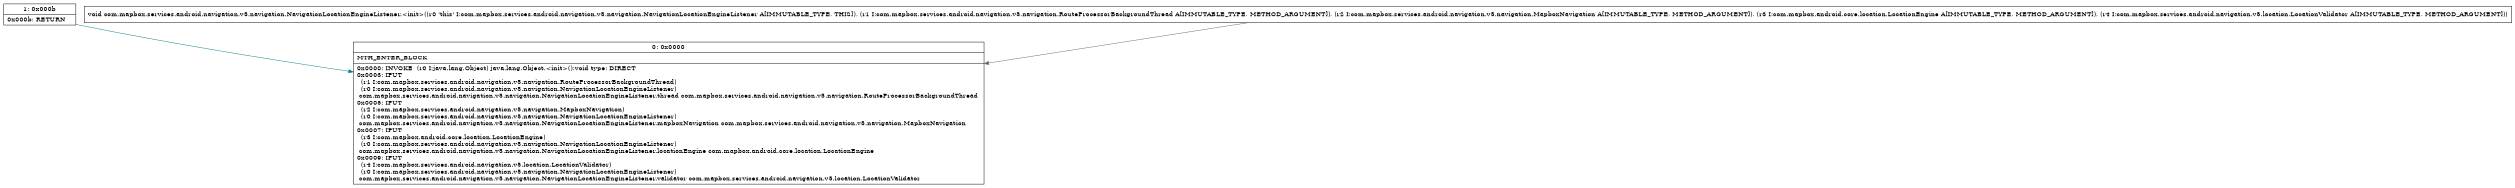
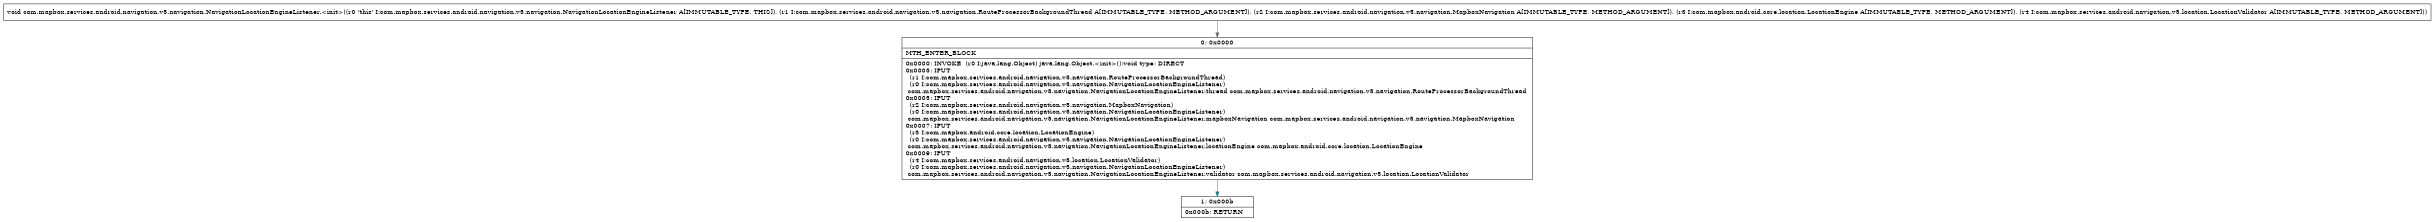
  digraph {
    node [shape=record]
    n1 [label="{0\:\ 0x0000|MTH_ENTER_BLOCK\l|0x0000: INVOKE  (r0 I:java.lang.Object) java.lang.Object.\<init\>():void type: DIRECT \l0x0003: IPUT  \l  (r1 I:com.mapbox.services.android.navigation.v5.navigation.RouteProcessorBackgroundThread)\l  (r0 I:com.mapbox.services.android.navigation.v5.navigation.NavigationLocationEngineListener)\l com.mapbox.services.android.navigation.v5.navigation.NavigationLocationEngineListener.thread com.mapbox.services.android.navigation.v5.navigation.RouteProcessorBackgroundThread \l0x0005: IPUT  \l  (r2 I:com.mapbox.services.android.navigation.v5.navigation.MapboxNavigation)\l  (r0 I:com.mapbox.services.android.navigation.v5.navigation.NavigationLocationEngineListener)\l com.mapbox.services.android.navigation.v5.navigation.NavigationLocationEngineListener.mapboxNavigation com.mapbox.services.android.navigation.v5.navigation.MapboxNavigation \l0x0007: IPUT  \l  (r3 I:com.mapbox.android.core.location.LocationEngine)\l  (r0 I:com.mapbox.services.android.navigation.v5.navigation.NavigationLocationEngineListener)\l com.mapbox.services.android.navigation.v5.navigation.NavigationLocationEngineListener.locationEngine com.mapbox.android.core.location.LocationEngine \l0x0009: IPUT  \l  (r4 I:com.mapbox.services.android.navigation.v5.location.LocationValidator)\l  (r0 I:com.mapbox.services.android.navigation.v5.navigation.NavigationLocationEngineListener)\l com.mapbox.services.android.navigation.v5.navigation.NavigationLocationEngineListener.validator com.mapbox.services.android.navigation.v5.location.LocationValidator \l}"]
    n2 [label="{1\:\ 0x000b|0x000b: RETURN   \l}"]
    n3 [label="{void com.mapbox.services.android.navigation.v5.navigation.NavigationLocationEngineListener.\<init\>((r0 'this' I:com.mapbox.services.android.navigation.v5.navigation.NavigationLocationEngineListener A[IMMUTABLE_TYPE, THIS]), (r1 I:com.mapbox.services.android.navigation.v5.navigation.RouteProcessorBackgroundThread A[IMMUTABLE_TYPE, METHOD_ARGUMENT]), (r2 I:com.mapbox.services.android.navigation.v5.navigation.MapboxNavigation A[IMMUTABLE_TYPE, METHOD_ARGUMENT]), (r3 I:com.mapbox.android.core.location.LocationEngine A[IMMUTABLE_TYPE, METHOD_ARGUMENT]), (r4 I:com.mapbox.services.android.navigation.v5.location.LocationValidator A[IMMUTABLE_TYPE, METHOD_ARGUMENT])) }"]
-   n2 -> n1 [color=teal]
+   n1 -> n2 [color=teal]
    n3 -> n1 [color=gray40]
  }
